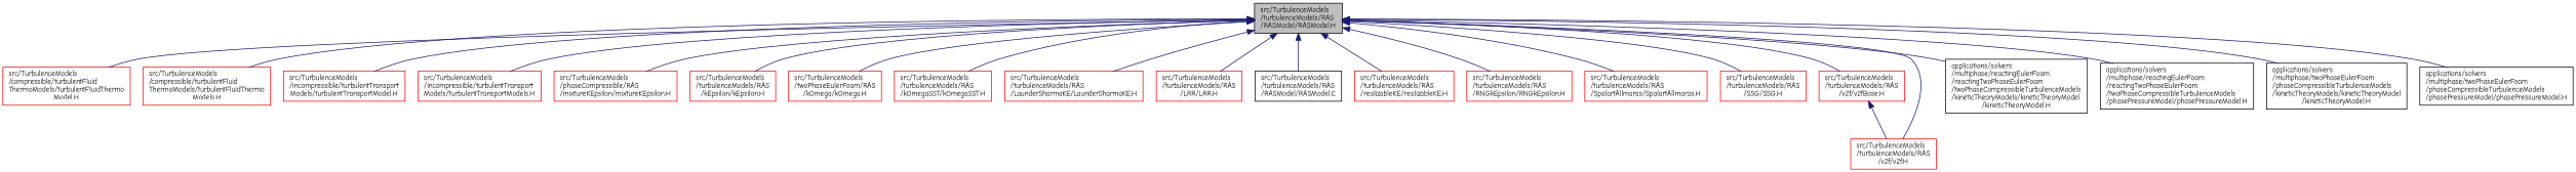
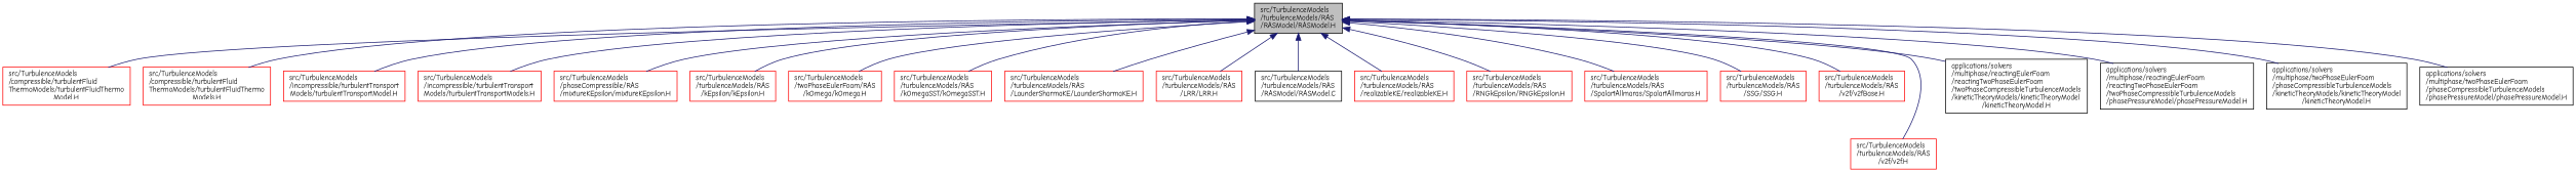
  digraph {
    fontname="Comic Neue"
    node [color=red fontname="Comic Neue" fontsize=10 shape=record]
    edge [color=midnightblue dir=back fontname="Comic Neue" fontsize=10 labelfontname=Helvetica labelfontsize=10 style=solid]
    n1 [color=black fillcolor=grey75 fontcolor=black height=0.2 label="src/TurbulenceModels\l/turbulenceModels/RAS\l/RASModel/RASModel.H" style=filled width=0.4]
    n2 [height=0.2 label="src/TurbulenceModels\l/compressible/turbulentFluid\lThermoModels/turbulentFluidThermo\lModel.H" width=0.4]
    n3 [height=0.2 label="src/TurbulenceModels\l/compressible/turbulentFluid\lThermoModels/turbulentFluidThermo\lModels.H" width=0.4]
    n4 [height=0.2 label="src/TurbulenceModels\l/incompressible/turbulentTransport\lModels/turbulentTransportModel.H" width=0.4]
    n5 [height=0.2 label="src/TurbulenceModels\l/incompressible/turbulentTransport\lModels/turbulentTransportModels.H" width=0.4]
    n6 [height=0.2 label="src/TurbulenceModels\l/phaseCompressible/RAS\l/mixtureKEpsilon/mixtureKEpsilon.H" width=0.4]
    n7 [height=0.2 label="src/TurbulenceModels\l/turbulenceModels/RAS\l/kEpsilon/kEpsilon.H" width=0.4]
    n8 [height=0.2 label="src/TurbulenceModels\l/twoPhaseEulerFoam/RAS\l/kOmega/kOmega.H" width=0.4]
    n9 [height=0.2 label="src/TurbulenceModels\l/turbulenceModels/RAS\l/kOmegaSST/kOmegaSST.H" width=0.4]
    n10 [height=0.2 label="src/TurbulenceModels\l/turbulenceModels/RAS\l/LaunderSharmaKE/LaunderSharmaKE.H" width=0.4]
    n11 [height=0.2 label="src/TurbulenceModels\l/turbulenceModels/RAS\l/LRR/LRR.H" width=0.4]
    n12 [color=black height=0.2 label="src/TurbulenceModels\l/turbulenceModels/RAS\l/RASModel/RASModel.C" width=0.4]
    n13 [height=0.2 label="src/TurbulenceModels\l/turbulenceModels/RAS\l/realizableKE/realizableKE.H" width=0.4]
    n14 [height=0.2 label="src/TurbulenceModels\l/turbulenceModels/RAS\l/RNGkEpsilon/RNGkEpsilon.H" width=0.4]
    n15 [height=0.2 label="src/TurbulenceModels\l/turbulenceModels/RAS\l/SpalartAllmaras/SpalartAllmaras.H" width=0.4]
    n16 [height=0.2 label="src/TurbulenceModels\l/turbulenceModels/RAS\l/SSG/SSG.H" width=0.4]
    n17 [height=0.2 label="src/TurbulenceModels\l/turbulenceModels/RAS\l/v2f/v2fBase.H" width=0.4]
    n18 [height=0.2 label="src/TurbulenceModels\l/turbulenceModels/RAS\l/v2f/v2f.H" width=0.4]
    n19 [color=black height=0.2 label="applications/solvers\l/multiphase/reactingEulerFoam\l/reactingTwoPhaseEulerFoam\l/twoPhaseCompressibleTurbulenceModels\l/kineticTheoryModels/kineticTheoryModel\l/kineticTheoryModel.H" width=0.4]
    n20 [color=black height=0.2 label="applications/solvers\l/multiphase/reactingEulerFoam\l/reactingTwoPhaseEulerFoam\l/twoPhaseCompressibleTurbulenceModels\l/phasePressureModel/phasePressureModel.H" width=0.4]
    n21 [color=black height=0.2 label="applications/solvers\l/multiphase/twoPhaseEulerFoam\l/phaseCompressibleTurbulenceModels\l/kineticTheoryModels/kineticTheoryModel\l/kineticTheoryModel.H" width=0.4]
    n22 [color=black height=0.2 label="applications/solvers\l/multiphase/twoPhaseEulerFoam\l/phaseCompressibleTurbulenceModels\l/phasePressureModel/phasePressureModel.H" width=0.4]
    n1 -> n2
    n1 -> n3
    n1 -> n4
    n1 -> n5
    n1 -> n6
    n1 -> n7
    n1 -> n8
    n1 -> n9
    n1 -> n10
    n1 -> n11
    n1 -> n12
    n1 -> n13
    n1 -> n14
    n1 -> n15
    n1 -> n16
    n1 -> n17
    n1 -> n18
    n1 -> n19
    n1 -> n20
    n1 -> n21
    n1 -> n22
-   n17 -> n18
  }
